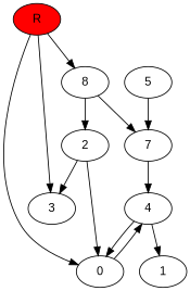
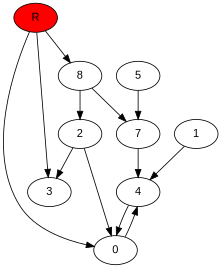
  digraph {
    fontname="Liberation Sans"
    node [fontname="Liberation Sans"]
    edge [fontname="Liberation Sans"]
    1
    4
    n3 [label=0]
    2
    3
    5
    7
    8
    R [fillcolor="#ff0000" style=filled]
-   4 -> 1
+   1 -> 4
    4 -> n3
    n3 -> 4
    2 -> n3
    2 -> 3
    5 -> 7
    7 -> 4
    8 -> 2
    8 -> 7
    R -> n3
    R -> 3
    R -> 8
  }
